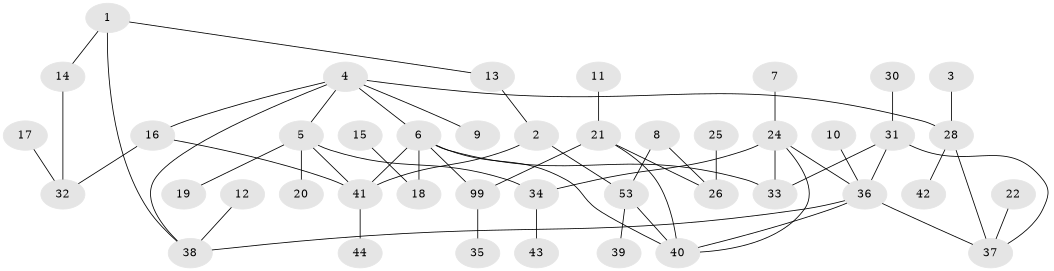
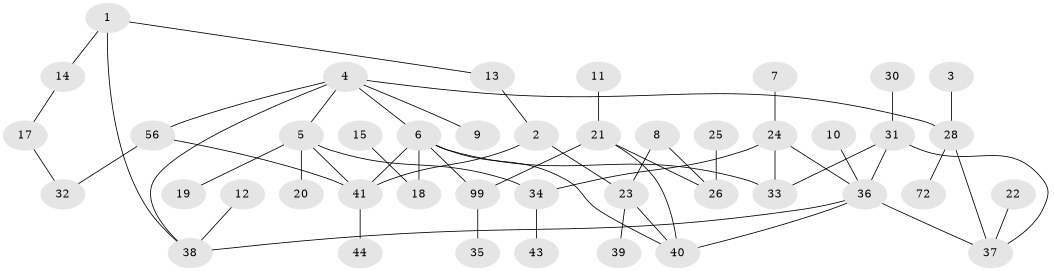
  graph {
    node [color=gray90 style=filled]
    edge [weight=1.0]
    1
    13
    14
    38
    2
-   23 [label=53]
+   23
    41
    4
    28
    5
    6
    9
-   16
+   16 [label=56]
    32
    40
    39
    44
    3
    37
-   42
+   42 [label=72]
    19
    20
    34
    18
    n25 [label=99]
    33
    43
    35
    7
    24
    36
    8
    26
    10
    11
    21
    12
    15
    17
    22
    25
    30
    31
    1 -- 13
    1 -- 14
    1 -- 38
    13 -- 2
-   14 -- 32
+   14 -- 17
    2 -- 23
    2 -- 41
    23 -- 40
    23 -- 39
    41 -- 44
    4 -- 38
    4 -- 28
    4 -- 5
    4 -- 6
    4 -- 9
    4 -- 16
    28 -- 37
    28 -- 42
    5 -- 41
    5 -- 19
    5 -- 20
    5 -- 34
    6 -- 41 [weight=2.0]
    6 -- 40
    6 -- 18
    6 -- n25
    6 -- 33
    16 -- 41
    16 -- 32
    3 -- 28
    34 -- 43
    n25 -- 35
    7 -- 24
-   24 -- 40
    24 -- 34
    24 -- 33
    24 -- 36
    36 -- 38
    36 -- 40
    36 -- 37
    8 -- 23
    8 -- 26
    10 -- 36
    11 -- 21
    21 -- 40
    21 -- n25
    21 -- 26
    12 -- 38
    15 -- 18
    17 -- 32
    22 -- 37
    25 -- 26
    30 -- 31
    31 -- 37
    31 -- 33
    31 -- 36
  }
